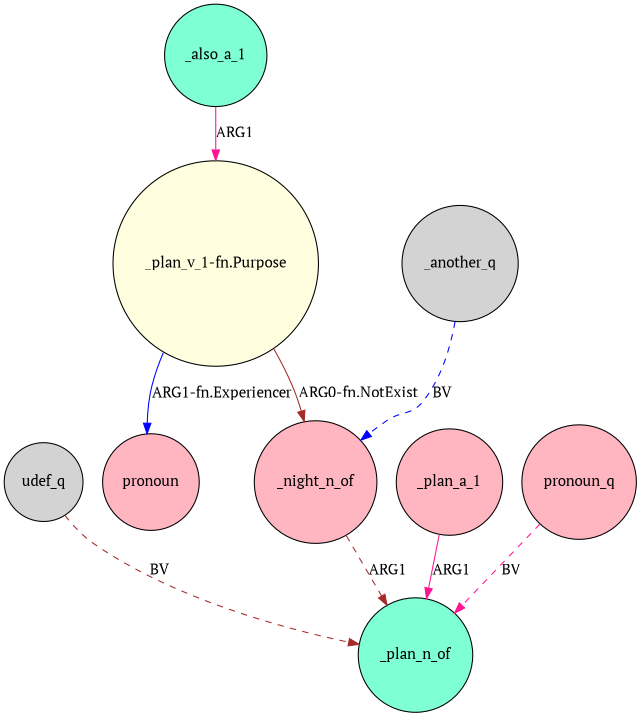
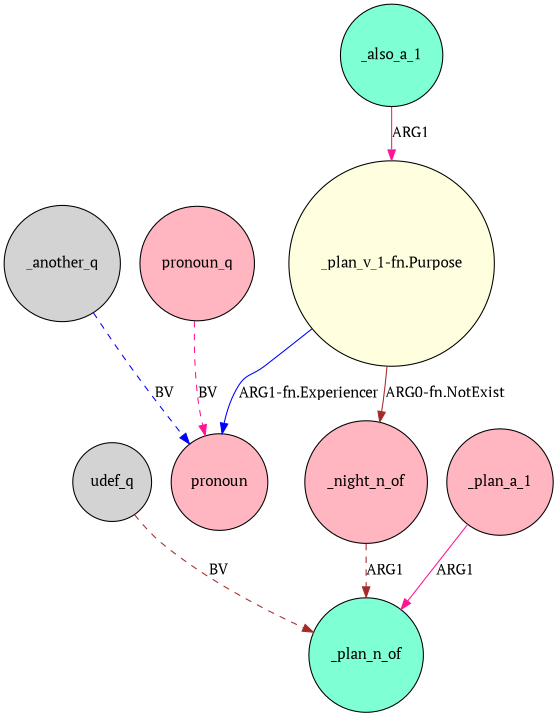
  digraph {
    fontname="PT Serif"
    node [fillcolor=lightpink fontname="PT Serif" shape=circle style=filled]
    edge [color=brown fontname="PT Serif" style=dashed]
    udef_q [fillcolor=lightgrey]
    n2 [fillcolor=aquamarine label=_plan_n_of]
    "_plan_v_1-fn.Purpose" [fillcolor=lightyellow]
    _night_n_of
    n5 [label=pronoun]
    _also_a_1 [fillcolor=aquamarine]
    _another_q [fillcolor=lightgrey]
    n8 [label=_plan_a_1]
    pronoun_q
    udef_q -> n2 [label=BV]
    "_plan_v_1-fn.Purpose" -> _night_n_of [label="ARG0-fn.NotExist" style=solid]
    "_plan_v_1-fn.Purpose" -> n5 [color=blue label="ARG1-fn.Experiencer" style=solid]
    _night_n_of -> n2 [label=ARG1]
    _also_a_1 -> "_plan_v_1-fn.Purpose" [color=deeppink label=ARG1 style=solid]
-   _another_q -> _night_n_of [color=blue label=BV]
+   _another_q -> n5 [color=blue label=BV]
    n8 -> n2 [color=deeppink label=ARG1 style=solid]
-   pronoun_q -> n2 [color=deeppink label=BV]
+   pronoun_q -> n5 [color=deeppink label=BV]
  }
